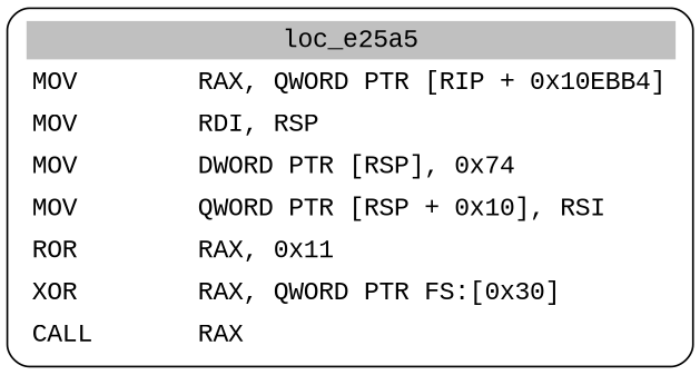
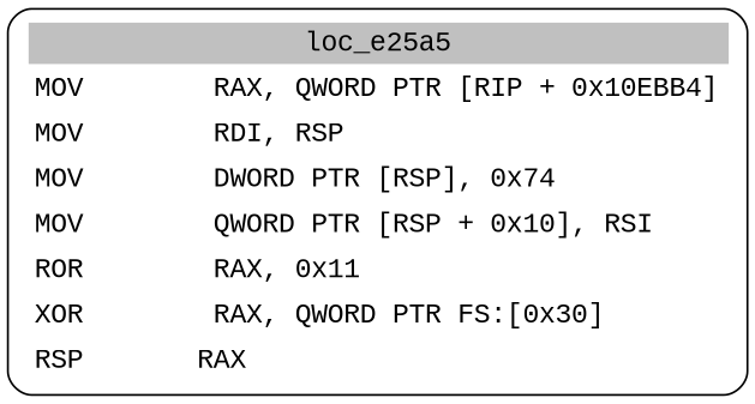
  digraph {
    rankdir=LR
-   n1 [fontname="Courier New" label=<<table border="0" cellborder="0" cellpadding="3"><tr><td align="center" colspan="2" bgcolor="grey">loc_e25a5</td></tr><tr><td align="left">MOV        RAX, QWORD PTR [RIP + 0x10EBB4]</td></tr><tr><td align="left">MOV        RDI, RSP</td></tr><tr><td align="left">MOV        DWORD PTR [RSP], 0x74</td></tr><tr><td align="left">MOV        QWORD PTR [RSP + 0x10], RSI</td></tr><tr><td align="left">ROR        RAX, 0x11</td></tr><tr><td align="left">XOR        RAX, QWORD PTR FS:[0x30]</td></tr><tr><td align="left">CALL       RAX</td></tr></table>> shape=Mrecord]
+   n1 [fontname="Courier New" label=<<table border="0" cellborder="0" cellpadding="3"><tr><td align="center" colspan="2" bgcolor="grey">loc_e25a5</td></tr><tr><td align="left">MOV        RAX, QWORD PTR [RIP + 0x10EBB4]</td></tr><tr><td align="left">MOV        RDI, RSP</td></tr><tr><td align="left">MOV        DWORD PTR [RSP], 0x74</td></tr><tr><td align="left">MOV        QWORD PTR [RSP + 0x10], RSI</td></tr><tr><td align="left">ROR        RAX, 0x11</td></tr><tr><td align="left">XOR        RAX, QWORD PTR FS:[0x30]</td></tr><tr><td align="left">RSP       RAX</td></tr></table>> shape=Mrecord]
  }
